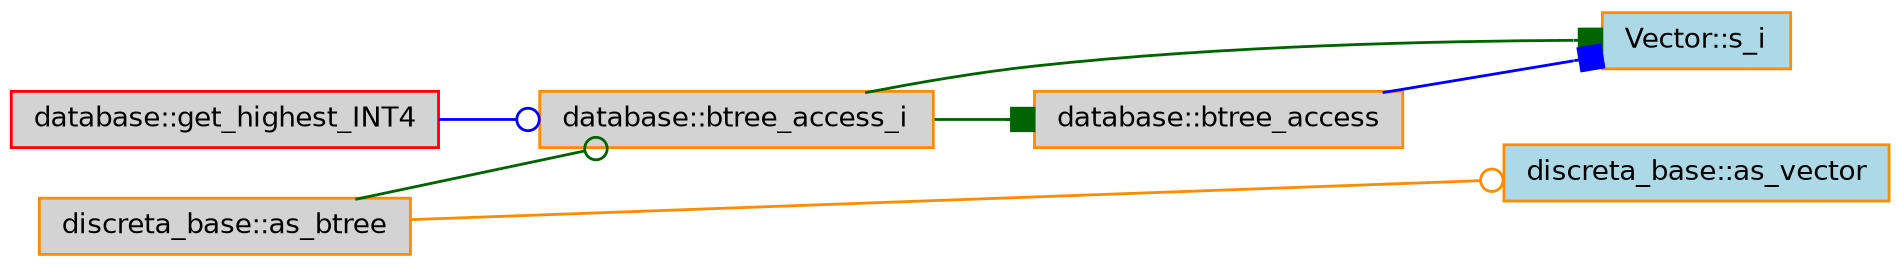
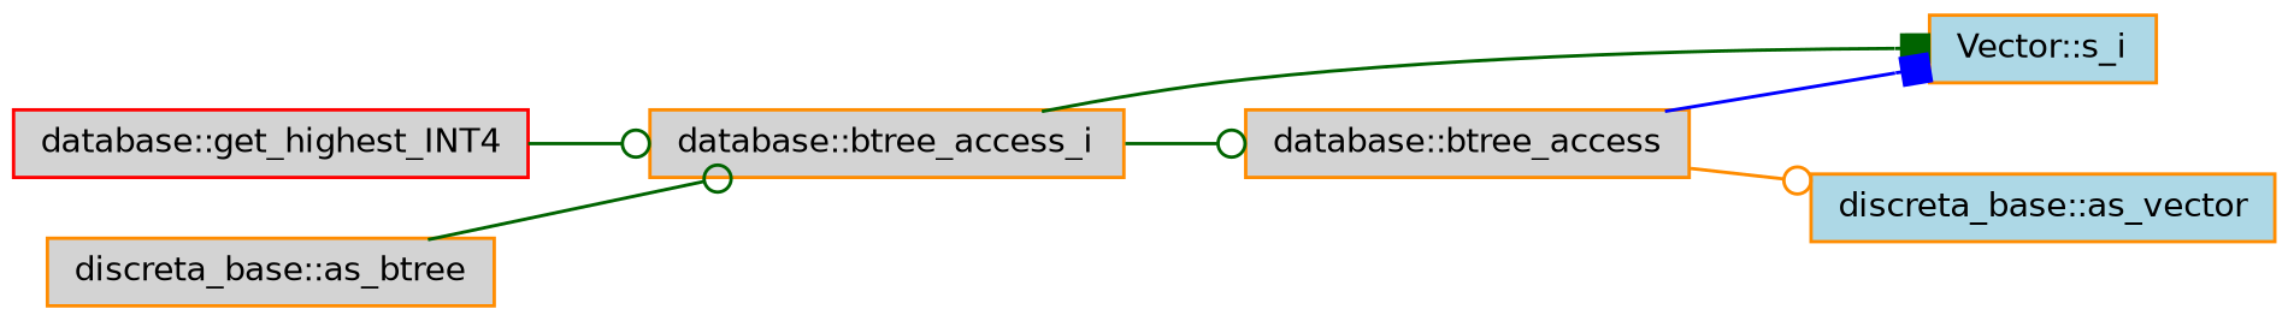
  digraph {
    rankdir=LR
    node [color=darkorange fillcolor=lightgrey fontname=Helvetica fontsize=10 shape=record style=filled]
    edge [arrowhead=odot color=darkgreen fontname=Helvetica fontsize=10 labelfontname=Helvetica labelfontsize=10 style=solid]
    n1 [color=red fontcolor=black height=0.2 label="database::get_highest_INT4" width=0.4]
    n2 [height=0.2 label="database::btree_access_i" width=0.4]
    n3 [height=0.2 label="database::btree_access" width=0.4]
    n4 [fillcolor=lightblue height=0.2 label="Vector::s_i" width=0.4]
    n5 [fillcolor=lightblue height=0.2 label="discreta_base::as_vector" width=0.4]
    n6 [height=0.2 label="discreta_base::as_btree" width=0.4]
-   n1 -> n2 [color=blue]
-   n2 -> n3 [arrowhead=box]
+   n1 -> n2
+   n2 -> n3
    n2 -> n4 [arrowhead=box]
    n3 -> n4 [arrowhead=box color=blue]
-   n6 -> n5 [color=darkorange]
+   n3 -> n5 [color=darkorange]
    n6 -> n2
  }
